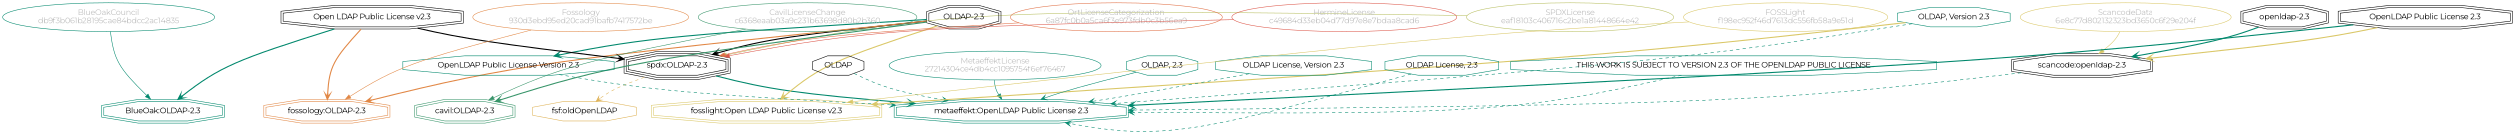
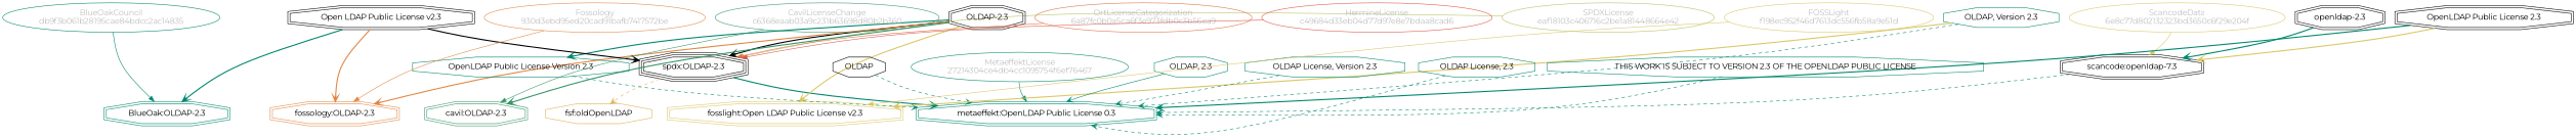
  strict digraph {
    fontname=Montserrat
    splines=curved
    node [color="#00876c" fontname=Montserrat shape=doubleoctagon]
    edge [color="#00876c" fontname=Montserrat weight=0.5 arrowhead=vee style=bold]
    n1 [color="#b8bf62" fillcolor="beige;1" fontcolor=gray label="SPDXLicense\neaf18103c406716c2be1a81448664e42" shape=ellipse]
    n2 [label="spdx:OLDAP-2.3" shape=tripleoctagon color=""]
    n3 [color="#deb256" label="fsf:oldOpenLDAP" shape=octagon]
-   n4 [label="metaeffekt:OpenLDAP Public License 2.3"]
+   n4 [label="metaeffekt:OpenLDAP Public License 0.3"]
    n5 [label="OLDAP-2.3" color=""]
    n6 [color="#e18745" label="fossology:OLDAP-2.3"]
    n7 [color="#379469" label="cavil:OLDAP-2.3"]
    n8 [color="#dac767" label="fosslight:Open LDAP Public License v2.3"]
    n9 [label="OpenLDAP Public License Version 2.3" shape=octagon]
    n10 [label="BlueOak:OLDAP-2.3"]
    n11 [label="Open LDAP Public License v2.3" color=""]
    n12 [fillcolor="beige;1" fontcolor=gray label="BlueOakCouncil\ndb9f3b061b28195cae84bdcc2ac14835" shape=ellipse]
    n13 [color="#dac767" fillcolor="beige;1" fontcolor=gray label="ScancodeData\n6e8c77d802132323bd3650c6f29e204f" shape=ellipse]
-   n14 [label="scancode:openldap-2.3" color=""]
+   n14 [label="scancode:openldap-7.3" color=""]
    n15 [label="openldap-2.3" color=""]
    n16 [label="OpenLDAP Public License 2.3" color=""]
    n17 [color="#e18745" fillcolor="beige;1" fontcolor=gray label="Fossology\n930d3ebd95ed20cad91bafb7417572be" shape=ellipse]
    n18 [label=OLDAP shape=octagon color=""]
    n19 [color="#e06f45" fillcolor="beige;1" fontcolor=gray label="OrtLicenseCategorization\n6a87fc0b0a5ca6f3e973fdb0c3b56ea9" shape=ellipse]
    n20 [color="#379469" fillcolor="beige;1" fontcolor=gray label="CavilLicenseChange\nc6368eaab03a9c231b63698d80b2b360" shape=ellipse]
    n21 [fillcolor="beige;1" fontcolor=gray label="MetaeffektLicense\n27214304ce4db4cc1095754f6ef76467" shape=ellipse]
    n22 [label="OLDAP, Version 2.3" shape=octagon]
    n23 [label="OLDAP, 2.3" shape=octagon]
    n24 [label="OLDAP License, Version 2.3" shape=octagon]
    n25 [label="OLDAP License, 2.3" shape=octagon]
    n26 [label="THIS WORK IS SUBJECT TO VERSION 2.3 OF THE OPENLDAP PUBLIC LICENSE" shape=octagon]
    n27 [color="#dc574a" fillcolor="beige;1" fontcolor=gray label="HermineLicense\nc49684d33eb04d77d97e8e7bdaa8cad6" shape=ellipse]
    n28 [color="#dac767" fillcolor="beige;1" fontcolor=gray label="FOSSLight\nf198ec952f46d7613dc556fb58a9e51d" shape=ellipse]
    n1 -> n2 [color="#b8bf62" arrowhead="" style=""]
    n2 -> n3 [color="#deb256" style=dashed]
    n2 -> n4 [weight=0.7]
    n5 -> n2 [weight=0.7 color=""]
    n5 -> n6 [color="#e18745" weight=0.7]
    n5 -> n7 [color="#379469" weight=0.7]
    n5 -> n8 [color="#dac767" weight=0.7]
    n5 -> n9 [weight=0.7]
    n9 -> n4 [style=dashed]
    n11 -> n2 [weight=0.7 color=""]
    n11 -> n6 [color="#e18745" weight=0.7]
    n11 -> n10 [weight=0.7]
    n12 -> n10 [arrowhead="" style=""]
    n13 -> n14 [color="#dac767" arrowhead="" style=""]
    n14 -> n4 [style=dashed]
    n15 -> n14 [weight=0.7]
    n16 -> n4 [weight=0.7]
    n16 -> n14 [color="#dac767" weight=0.7]
    n17 -> n6 [color="#e18745" arrowhead="" style=""]
    n18 -> n4 [style=dashed]
    n19 -> n2 [color="#e06f45" arrowhead="" style=""]
    n20 -> n7 [color="#379469" arrowhead="" style=""]
    n21 -> n4 [arrowhead="" style=""]
    n22 -> n4 [style=dashed]
    n22 -> n8 [color="#dac767" weight=0.7]
    n23 -> n4 [style=solid]
    n24 -> n4 [style=dashed]
    n25 -> n4 [style=dashed]
    n26 -> n4 [style=dashed]
    n27 -> n2 [color="#dc574a" arrowhead="" style=""]
    n28 -> n8 [color="#dac767" arrowhead="" style=""]
  }
